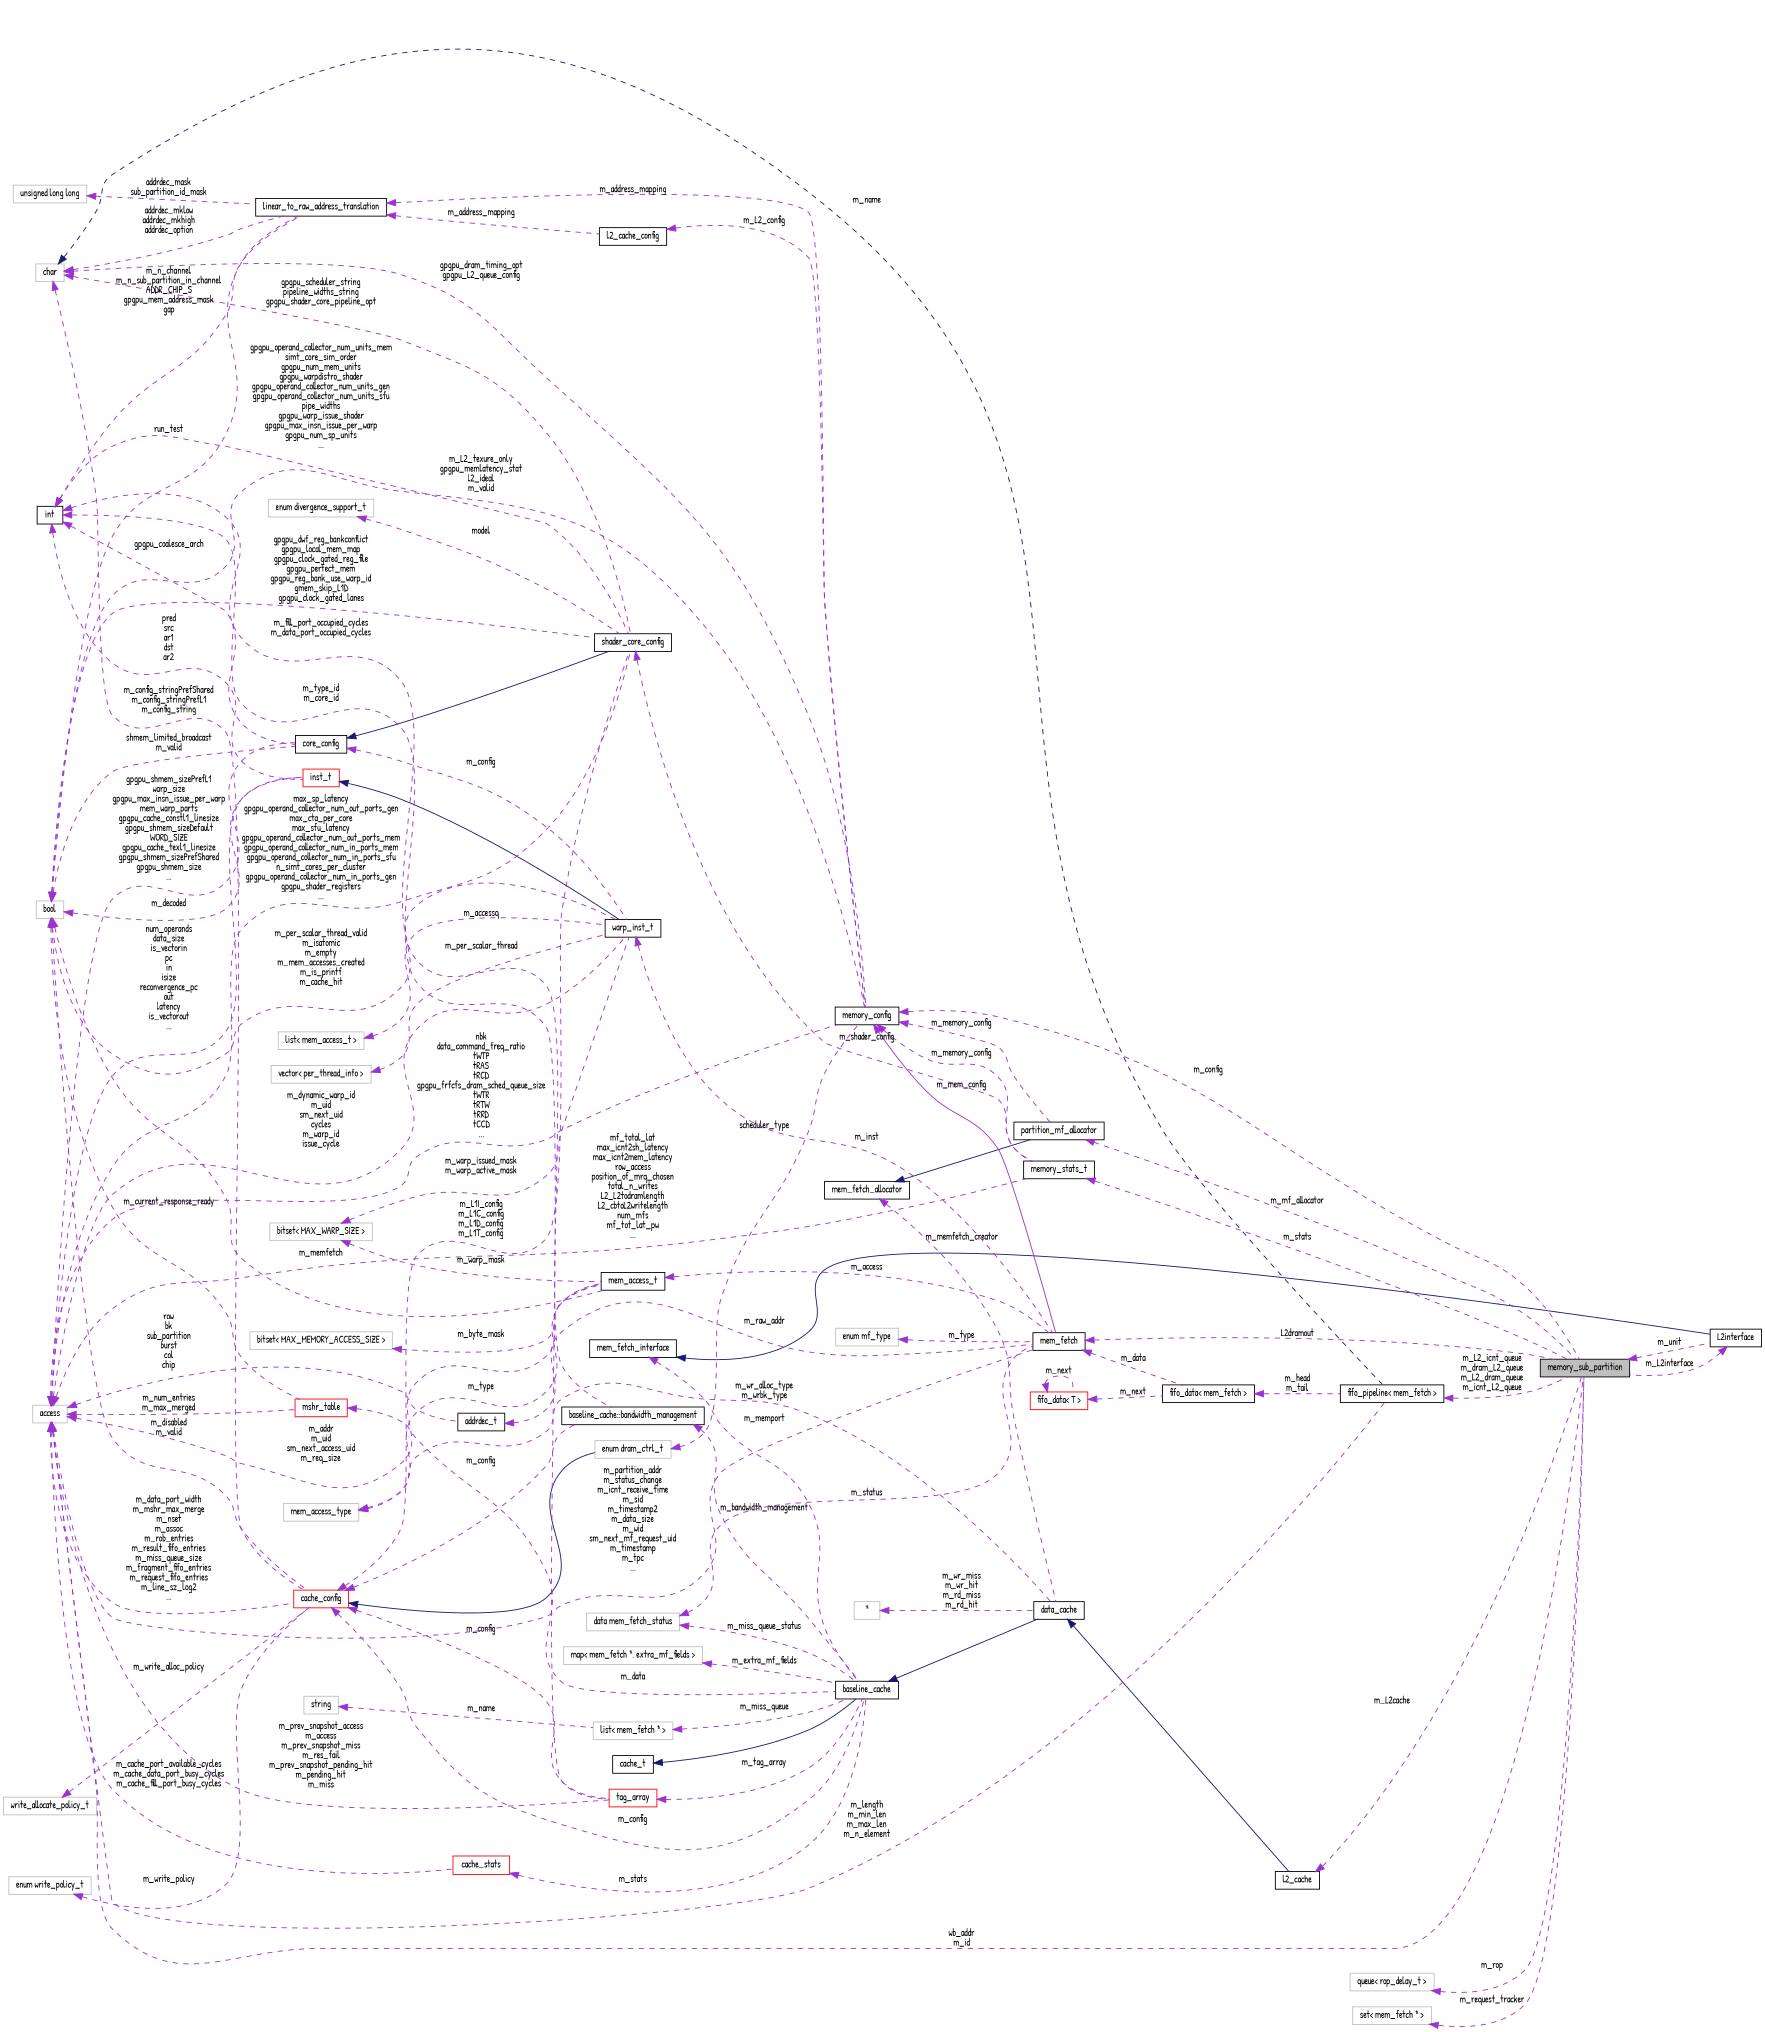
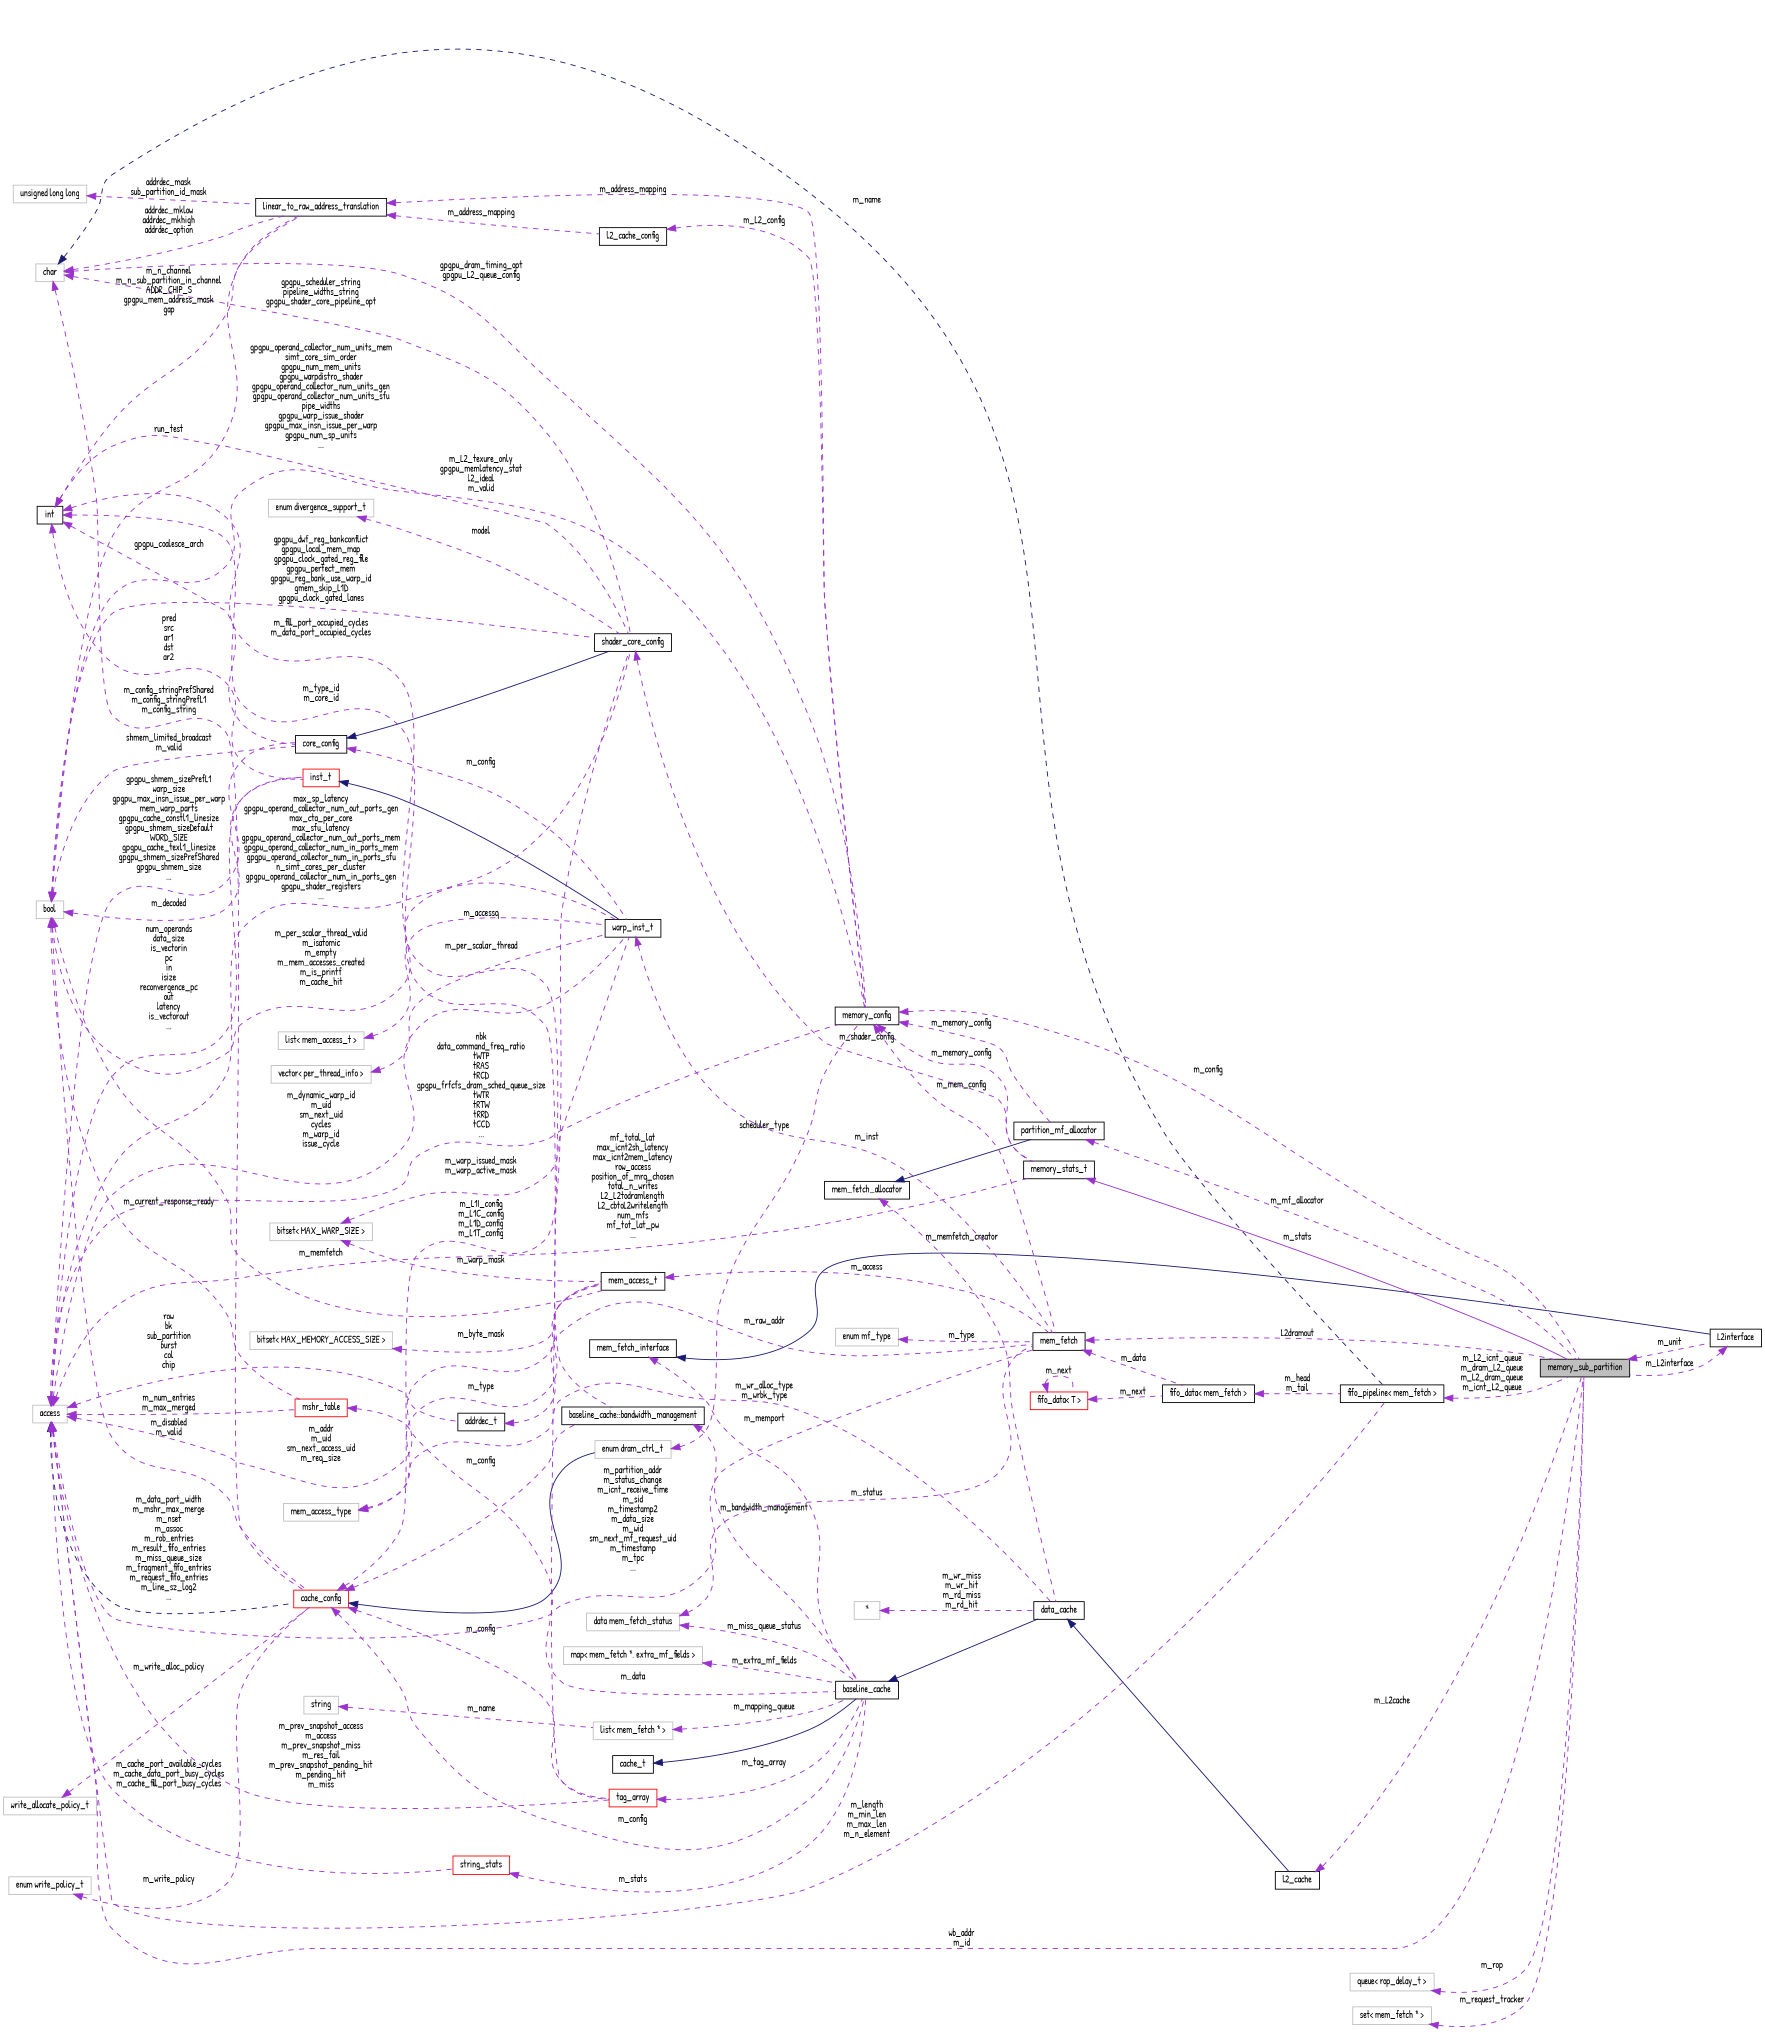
  digraph {
    fontname="Patrick Hand"
    rankdir=LR
    node [color=black fontname="Patrick Hand" fontsize=10 shape=record]
    edge [color=darkorchid3 dir=back fontname="Patrick Hand" fontsize=10 labelfontname=FreeSans labelfontsize=10 style=dashed]
    n1 [fillcolor=grey75 fontcolor=black height=0.2 label=memory_sub_partition style=filled width=0.4]
    n2 [height=0.2 label=L2interface width=0.4]
    n3 [height=0.2 label=mem_fetch_interface width=0.4]
    n4 [height=0.2 label=baseline_cache width=0.4]
    n5 [height=0.2 label=data_cache width=0.4]
    n6 [height=0.2 label=partition_mf_allocator width=0.4]
    n7 [height=0.2 label=mem_fetch_allocator width=0.4]
    n8 [height=0.2 label=l2_cache width=0.4]
    n9 [height=0.2 label=memory_config width=0.4]
    n10 [height=0.2 label=memory_stats_t width=0.4]
    n11 [height=0.2 label=mem_fetch width=0.4]
    n12 [height=0.2 label="fifo_data\< mem_fetch \>" width=0.4]
    n13 [color=grey75 height=0.2 label="enum dram_ctrl_t" width=0.4]
    n14 [color=grey75 height=0.2 label=char width=0.4]
    n15 [height=0.2 label=linear_to_raw_address_translation width=0.4]
    n16 [color=red height=0.2 label=cache_config width=0.4]
    n17 [height=0.2 label=shader_core_config width=0.4]
    n18 [height=0.2 label="fifo_pipeline\< mem_fetch \>" width=0.4]
    n19 [height=0.2 label=l2_cache_config width=0.4]
    n20 [color=red height=0.2 label=tag_array width=0.4]
    n21 [height=0.2 label="baseline_cache::bandwidth_management" width=0.4]
    n22 [color=grey75 height=0.2 label=bool width=0.4]
    n23 [color=red height=0.2 label=mshr_table width=0.4]
    n24 [height=0.2 label=core_config width=0.4]
    n25 [height=0.2 label=warp_inst_t width=0.4]
    n26 [color=red height=0.2 label=inst_t width=0.4]
    n27 [height=0.2 label=mem_access_t width=0.4]
    n28 [color=grey75 height=0.2 label=access width=0.4]
-   n29 [color=red height=0.2 label=cache_stats width=0.4]
+   n29 [color=red height=0.2 label=string_stats width=0.4]
    n30 [height=0.2 label=addrdec_t width=0.4]
    n31 [color=grey75 height=0.2 label="unsigned long long" width=0.4]
    n32 [height=0.2 label=int width=0.4]
    n33 [color=grey75 height=0.2 label=write_allocate_policy_t width=0.4]
    n34 [color=grey75 height=0.2 label="enum write_policy_t" width=0.4]
    n35 [height=0.2 label=cache_t width=0.4]
    n36 [color=grey75 height=0.2 label=string width=0.4]
    n37 [color=grey75 height=0.2 label="list\< mem_fetch * \>" width=0.4]
    n38 [color=grey75 height=0.2 label="data mem_fetch_status" width=0.4]
    n39 [color=grey75 height=0.2 label="map\< mem_fetch *, extra_mf_fields \>" width=0.4]
    n40 [color=grey75 height=0.2 label="*" width=0.4]
    n41 [color=grey75 height=0.2 label=mem_access_type width=0.4]
    n42 [color=grey75 height=0.2 label="enum divergence_support_t" width=0.4]
    n43 [color=grey75 height=0.2 label="queue\< rop_delay_t \>" width=0.4]
    n44 [color=grey75 height=0.2 label="enum mf_type" width=0.4]
    n45 [color=grey75 height=0.2 label="bitset\< MAX_WARP_SIZE \>" width=0.4]
    n46 [color=grey75 height=0.2 label="list\< mem_access_t \>" width=0.4]
    n47 [color=grey75 height=0.2 label="vector\< per_thread_info \>" width=0.4]
    n48 [color=grey75 height=0.2 label="bitset\< MAX_MEMORY_ACCESS_SIZE \>" width=0.4]
    n49 [color=red height=0.2 label="fifo_data\< T \>" width=0.4]
    n50 [color=grey75 height=0.2 label="set\< mem_fetch * \>" width=0.4]
    n1 -> n2 [label=m_unit]
    n2 -> n1 [label=m_L2interface]
    n3 -> n2 [color=midnightblue style=solid]
    n3 -> n4 [label=m_memport]
    n4 -> n5 [color=midnightblue style=solid]
    n5 -> n8 [color=midnightblue style=solid]
    n6 -> n1 [label=m_mf_allocator]
    n7 -> n5 [label=m_memfetch_creator]
    n7 -> n6 [color=midnightblue style=solid]
    n8 -> n1 [label=m_L2cache]
    n9 -> n1 [label=m_config]
    n9 -> n6 [label=m_memory_config]
    n9 -> n10 [label=m_memory_config]
-   n9 -> n11 [label=m_mem_config style=solid]
-   n10 -> n1 [label=m_stats]
+   n9 -> n11 [label=m_mem_config]
+   n10 -> n1 [label=m_stats style=solid]
    n11 -> n1 [label=L2dramout]
    n11 -> n12 [label=m_data]
    n12 -> n18 [label="m_head\nm_tail"]
    n13 -> n9 [label=scheduler_type]
    n14 -> n9 [label="gpgpu_dram_timing_opt\ngpgpu_L2_queue_config"]
    n14 -> n15 [label="addrdec_mklow\naddrdec_mkhigh\naddrdec_option"]
    n14 -> n16 [label="m_config_stringPrefShared\nm_config_stringPrefL1\nm_config_string"]
    n14 -> n17 [label="gpgpu_scheduler_string\npipeline_widths_string\ngpgpu_shader_core_pipeline_opt"]
    n14 -> n18 [color=midnightblue label=m_name]
    n15 -> n9 [label=m_address_mapping]
    n15 -> n19 [label=m_address_mapping]
    n16 -> n4 [label=m_config]
    n16 -> n13 [color=midnightblue style=solid]
    n16 -> n17 [label="m_L1I_config\nm_L1C_config\nm_L1D_config\nm_L1T_config"]
    n16 -> n20 [label=m_config]
    n16 -> n21 [label=m_config]
    n17 -> n10 [label=m_shader_config]
    n18 -> n1 [label="m_L2_icnt_queue\nm_dram_L2_queue\nm_L2_dram_queue\nm_icnt_L2_queue"]
    n19 -> n9 [label=m_L2_config]
    n20 -> n4 [label=m_tag_array]
    n21 -> n4 [label=m_bandwidth_management]
    n22 -> n9 [label="m_L2_texure_only\ngpgpu_memlatency_stat\nl2_ideal\nm_valid"]
    n22 -> n15 [label=run_test]
    n22 -> n16 [label="m_disabled\nm_valid"]
    n22 -> n17 [label="gpgpu_dwf_reg_bankconflict\ngpgpu_local_mem_map\ngpgpu_clock_gated_reg_file\ngpgpu_perfect_mem\ngpgpu_reg_bank_use_warp_id\ngmem_skip_L1D\ngpgpu_clock_gated_lanes"]
    n22 -> n23 [label=m_current_response_ready]
    n22 -> n24 [label="shmem_limited_broadcast\nm_valid"]
    n22 -> n25 [label="m_per_scalar_thread_valid\nm_isatomic\nm_empty\nm_mem_accesses_created\nm_is_printf\nm_cache_hit"]
    n22 -> n26 [label=m_decoded]
    n22 -> n27 [label=m_memfetch]
    n23 -> n4 [label=m_data]
    n24 -> n17 [color=midnightblue style=solid]
    n24 -> n25 [label=m_config]
    n25 -> n11 [label=m_inst]
    n26 -> n25 [color=midnightblue style=solid]
    n27 -> n11 [label=m_access]
    n28 -> n1 [label="wb_addr\nm_id"]
    n28 -> n9 [label="nbk\ndata_command_freq_ratio\ntWTP\ntRAS\ntRCD\ngpgpu_frfcfs_dram_sched_queue_size\ntWTR\ntRTW\ntRRD\ntCCD\n..."]
    n28 -> n10 [label="mf_total_lat\nmax_icnt2sh_latency\nmax_icnt2mem_latency\nrow_access\nposition_of_mrq_chosen\ntotal_n_writes\nL2_L2todramlength\nL2_cbtoL2writelength\nnum_mfs\nmf_tot_lat_pw\n..."]
    n28 -> n11 [label="m_partition_addr\nm_status_change\nm_icnt_receive_time\nm_sid\nm_timestamp2\nm_data_size\nm_wid\nsm_next_mf_request_uid\nm_timestamp\nm_tpc\n..."]
-   n28 -> n16 [label="m_data_port_width\nm_mshr_max_merge\nm_nset\nm_assoc\nm_rob_entries\nm_result_fifo_entries\nm_miss_queue_size\nm_fragment_fifo_entries\nm_request_fifo_entries\nm_line_sz_log2\n..."]
+   n28 -> n16 [color=midnightblue label="m_data_port_width\nm_mshr_max_merge\nm_nset\nm_assoc\nm_rob_entries\nm_result_fifo_entries\nm_miss_queue_size\nm_fragment_fifo_entries\nm_request_fifo_entries\nm_line_sz_log2\n..."]
    n28 -> n17 [label="max_sp_latency\ngpgpu_operand_collector_num_out_ports_gen\nmax_cta_per_core\nmax_sfu_latency\ngpgpu_operand_collector_num_out_ports_mem\ngpgpu_operand_collector_num_in_ports_mem\ngpgpu_operand_collector_num_in_ports_sfu\nn_simt_cores_per_cluster\ngpgpu_operand_collector_num_in_ports_gen\ngpgpu_shader_registers\n..."]
    n28 -> n18 [label="m_length\nm_min_len\nm_max_len\nm_n_element"]
    n28 -> n20 [label="m_prev_snapshot_access\nm_access\nm_prev_snapshot_miss\nm_res_fail\nm_prev_snapshot_pending_hit\nm_pending_hit\nm_miss"]
    n28 -> n23 [label="m_num_entries\nm_max_merged"]
    n28 -> n24 [label="gpgpu_shmem_sizePrefL1\nwarp_size\ngpgpu_max_insn_issue_per_warp\nmem_warp_parts\ngpgpu_cache_constl1_linesize\ngpgpu_shmem_sizeDefault\nWORD_SIZE\ngpgpu_cache_texl1_linesize\ngpgpu_shmem_sizePrefShared\ngpgpu_shmem_size\n..."]
    n28 -> n25 [label="m_dynamic_warp_id\nm_uid\nsm_next_uid\ncycles\nm_warp_id\nissue_cycle"]
    n28 -> n26 [label="num_operands\ndata_size\nis_vectorin\npc\nin\nisize\nreconvergence_pc\nout\nlatency\nis_vectorout\n..."]
    n28 -> n27 [label="m_addr\nm_uid\nsm_next_access_uid\nm_req_size"]
    n28 -> n29 [label="m_cache_port_available_cycles\nm_cache_data_port_busy_cycles\nm_cache_fill_port_busy_cycles"]
    n28 -> n30 [label="row\nbk\nsub_partition\nburst\ncol\nchip"]
    n29 -> n4 [label=m_stats]
    n30 -> n11 [label=m_raw_addr]
    n31 -> n15 [label="addrdec_mask\nsub_partition_id_mask"]
    n32 -> n15 [label="m_n_channel\nm_n_sub_partition_in_channel\nADDR_CHIP_S\ngpgpu_mem_address_mask\ngap"]
    n32 -> n17 [label="gpgpu_operand_collector_num_units_mem\nsimt_core_sim_order\ngpgpu_num_mem_units\ngpgpu_warpdistro_shader\ngpgpu_operand_collector_num_units_gen\ngpgpu_operand_collector_num_units_sfu\npipe_widths\ngpgpu_warp_issue_shader\ngpgpu_max_insn_issue_per_warp\ngpgpu_num_sp_units\n..."]
    n32 -> n20 [label="m_type_id\nm_core_id"]
    n32 -> n21 [label="m_fill_port_occupied_cycles\nm_data_port_occupied_cycles"]
    n32 -> n24 [label=gpgpu_coalesce_arch]
    n32 -> n26 [label="pred\nsrc\nar1\ndst\nar2"]
    n33 -> n16 [label=m_write_alloc_policy]
    n34 -> n16 [label=m_write_policy]
    n35 -> n4 [color=midnightblue style=solid]
    n36 -> n37 [label=m_name]
-   n37 -> n4 [label=m_miss_queue]
+   n37 -> n4 [label=m_mapping_queue]
    n38 -> n4 [label=m_miss_queue_status]
    n38 -> n11 [label=m_status]
    n39 -> n4 [label=m_extra_mf_fields]
    n40 -> n5 [label="m_wr_miss\nm_wr_hit\nm_rd_miss\nm_rd_hit"]
    n41 -> n5 [label="m_wr_alloc_type\nm_wrbk_type"]
    n41 -> n27 [label=m_type]
    n42 -> n17 [label=model]
    n43 -> n1 [label=m_rop]
    n44 -> n11 [label=m_type]
    n45 -> n25 [label="m_warp_issued_mask\nm_warp_active_mask"]
    n45 -> n27 [label=m_warp_mask]
    n46 -> n25 [label=m_accessq]
    n47 -> n25 [label=m_per_scalar_thread]
    n48 -> n27 [label=m_byte_mask]
    n49 -> n12 [label=m_next]
    n49 -> n49 [label=m_next]
    n50 -> n1 [label=m_request_tracker]
  }
